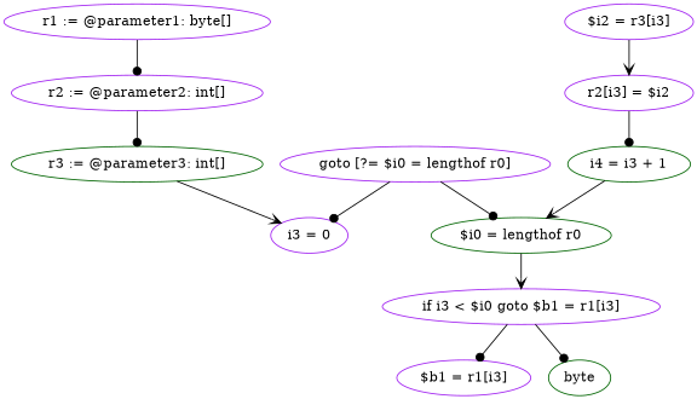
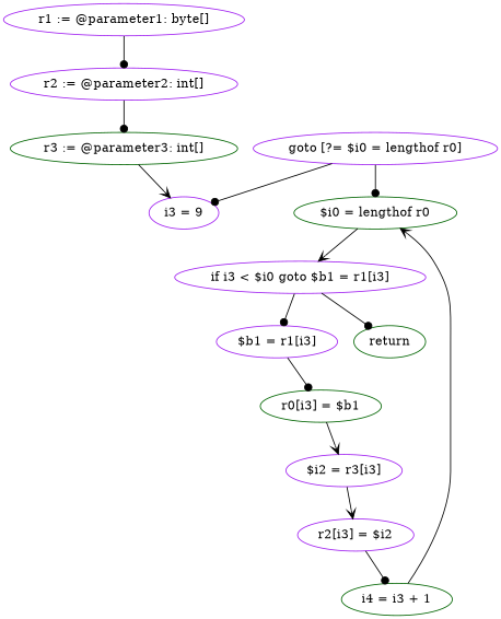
  digraph {
    node [color=purple]
    edge [arrowhead=dot]
    "r1 := @parameter1: byte[]"
    "r2 := @parameter2: int[]"
    "r3 := @parameter3: int[]" [color=darkgreen]
-   "i3 = 0"
+   "i3 = 0" [label="i3 = 9"]
    "goto [?= $i0 = lengthof r0]"
    "$i0 = lengthof r0" [color=darkgreen]
    "if i3 < $i0 goto $b1 = r1[i3]"
+   "r0[i3] = $b1" [color=darkgreen]
    "$b1 = r1[i3]"
    "$i2 = r3[i3]"
    "r2[i3] = $i2"
    n12 [color=darkgreen label="i4 = i3 + 1"]
-   return [color=darkgreen label=byte]
+   return [color=darkgreen]
    "r1 := @parameter1: byte[]" -> "r2 := @parameter2: int[]"
    "r2 := @parameter2: int[]" -> "r3 := @parameter3: int[]"
    "r3 := @parameter3: int[]" -> "i3 = 0" [arrowhead=vee]
    "goto [?= $i0 = lengthof r0]" -> "i3 = 0"
    "goto [?= $i0 = lengthof r0]" -> "$i0 = lengthof r0"
    "$i0 = lengthof r0" -> "if i3 < $i0 goto $b1 = r1[i3]" [arrowhead=vee]
    "if i3 < $i0 goto $b1 = r1[i3]" -> "$b1 = r1[i3]"
    "if i3 < $i0 goto $b1 = r1[i3]" -> return
+   "r0[i3] = $b1" -> "$i2 = r3[i3]" [arrowhead=vee]
+   "$b1 = r1[i3]" -> "r0[i3] = $b1"
    "$i2 = r3[i3]" -> "r2[i3] = $i2" [arrowhead=vee]
    "r2[i3] = $i2" -> n12
    n12 -> "$i0 = lengthof r0" [arrowhead=vee]
  }
